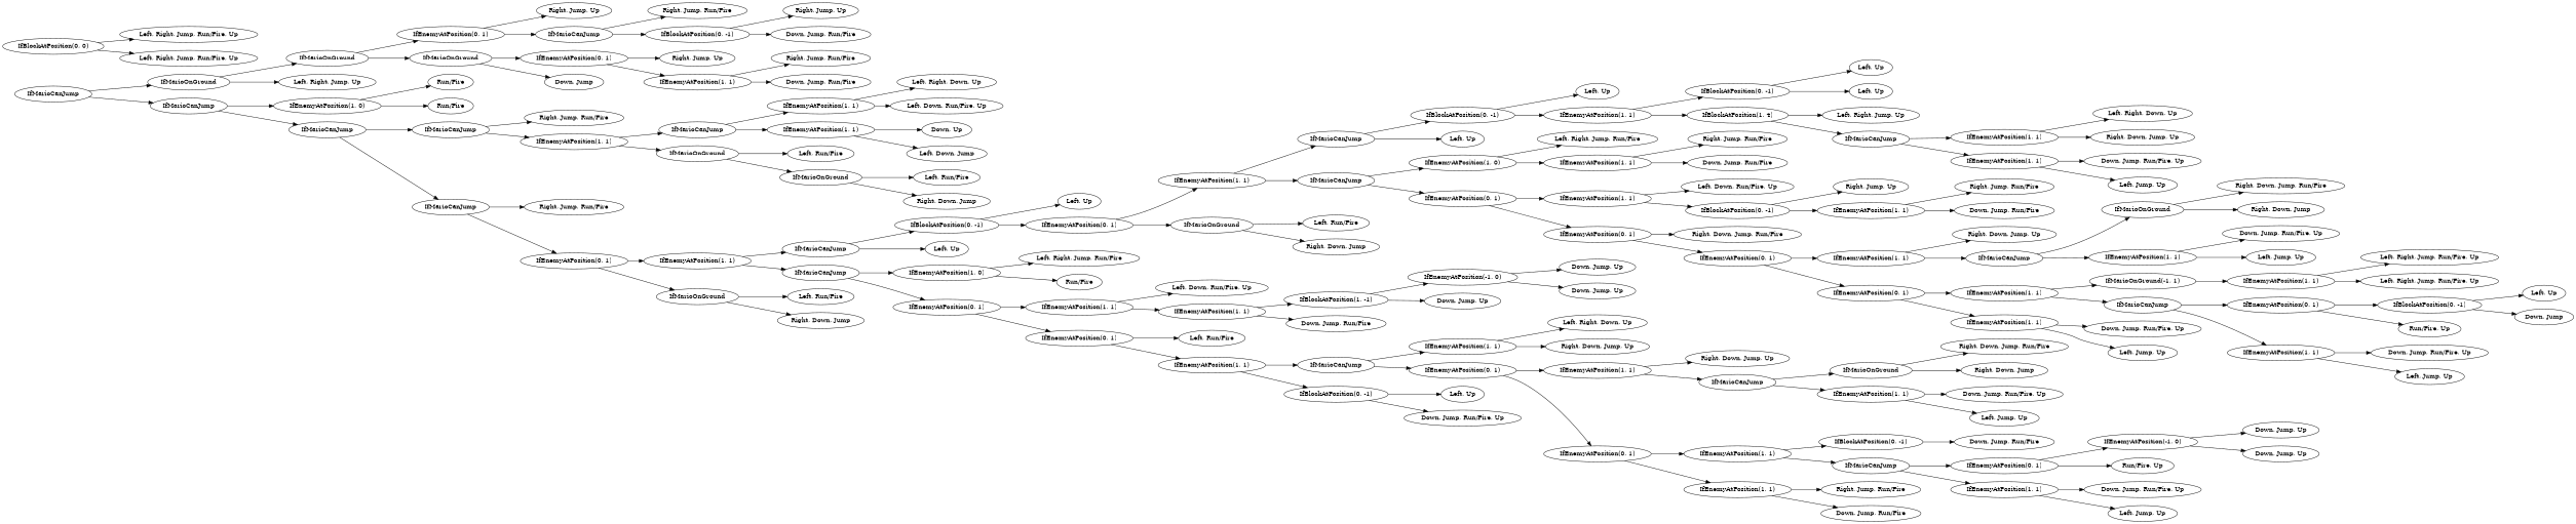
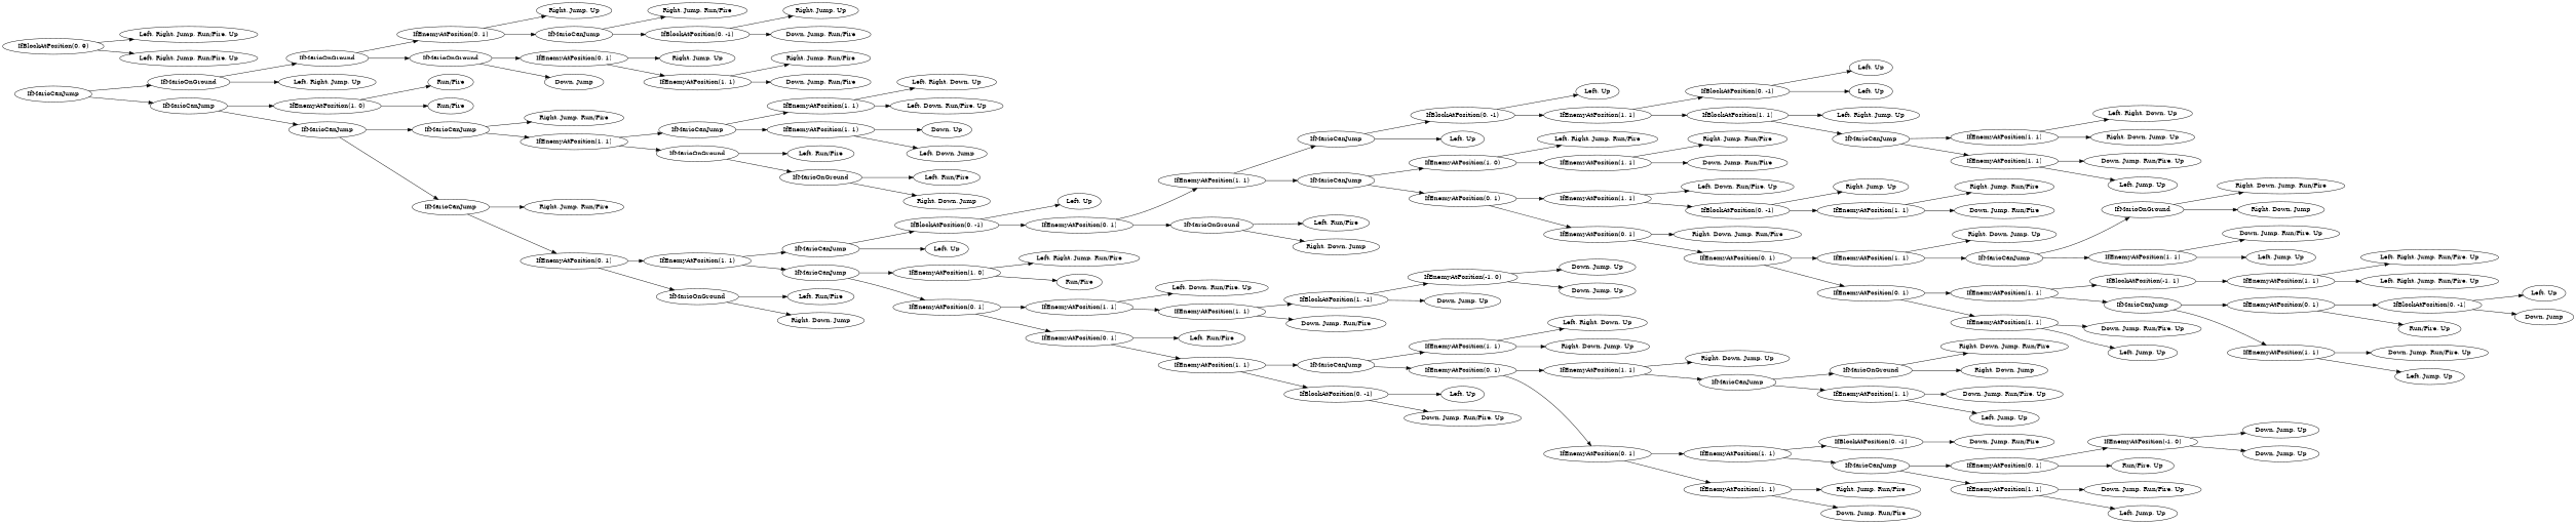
  digraph {
    rankdir=LR
    n1 [label=IfMarioCanJump]
    n2 [label=IfMarioOnGround]
    n3 [label=IfMarioCanJump]
    n4 [label=IfMarioOnGround]
    n5 [label="Left, Right, Jump, Up"]
    n6 [label="IfEnemyAtPosition(1, 0)"]
    n7 [label=IfMarioCanJump]
    n8 [label="IfEnemyAtPosition(0, 1)"]
    n9 [label=IfMarioOnGround]
    n10 [label="Right, Jump, Up"]
    n11 [label=IfMarioCanJump]
    n12 [label="IfEnemyAtPosition(0, 1)"]
    n13 [label="Down, Jump"]
    n14 [label="Right, Jump, Run/Fire"]
    n15 [label="IfBlockAtPosition(0, -1)"]
    n16 [label="Right, Jump, Up"]
    n17 [label="Down, Jump, Run/Fire"]
    n18 [label="Right, Jump, Up"]
    n19 [label="IfEnemyAtPosition(1, 1)"]
    n20 [label="Right, Jump, Run/Fire"]
    n21 [label="Down, Jump, Run/Fire"]
    n22 [label="Run/Fire"]
    n23 [label="Run/Fire"]
    n24 [label=IfMarioCanJump]
    n25 [label=IfMarioCanJump]
    n26 [label="Right, Jump, Run/Fire"]
    n27 [label="IfEnemyAtPosition(1, 1)"]
    n28 [label="Right, Jump, Run/Fire"]
    n29 [label="IfEnemyAtPosition(0, 1)"]
    n30 [label=IfMarioCanJump]
    n31 [label=IfMarioOnGround]
    n32 [label="IfEnemyAtPosition(1, 1)"]
    n33 [label="IfEnemyAtPosition(1, 1)"]
    n34 [label="Left, Run/Fire"]
    n35 [label=IfMarioOnGround]
    n36 [label="Left, Right, Down, Up"]
    n37 [label="Left, Down, Run/Fire, Up"]
    n38 [label="Down, Up"]
    n39 [label="Left, Down, Jump"]
    n40 [label="Left, Run/Fire"]
    n41 [label="Right, Down, Jump"]
    n42 [label="IfEnemyAtPosition(1, 1)"]
    n43 [label=IfMarioOnGround]
    n44 [label=IfMarioCanJump]
    n45 [label=IfMarioCanJump]
    n46 [label="Left, Run/Fire"]
    n47 [label="Right, Down, Jump"]
    n48 [label="IfBlockAtPosition(0, -1)"]
    n49 [label="Left, Up"]
    n50 [label="IfEnemyAtPosition(1, 0)"]
    n51 [label="IfEnemyAtPosition(0, 1)"]
    n52 [label="Left, Up"]
    n53 [label="IfEnemyAtPosition(0, 1)"]
    n54 [label="IfEnemyAtPosition(1, 1)"]
    n55 [label=IfMarioOnGround]
    n56 [label=IfMarioCanJump]
    n57 [label=IfMarioCanJump]
    n58 [label="Left, Run/Fire"]
    n59 [label="Right, Down, Jump"]
    n60 [label="IfBlockAtPosition(0, -1)"]
    n61 [label="Left, Up"]
    n62 [label="IfEnemyAtPosition(1, 0)"]
    n63 [label="IfEnemyAtPosition(0, 1)"]
    n64 [label="Left, Up"]
    n65 [label="IfEnemyAtPosition(1, 1)"]
    n66 [label="IfBlockAtPosition(0, -1)"]
-   n67 [label="IfBlockAtPosition(1, 4)"]
+   n67 [label="IfBlockAtPosition(1, 1)"]
    n68 [label="Left, Up"]
    n69 [label="Left, Up"]
    n70 [label="Left, Right, Jump, Up"]
    n71 [label=IfMarioCanJump]
    n72 [label="IfEnemyAtPosition(1, 1)"]
    n73 [label="IfEnemyAtPosition(1, 1)"]
    n74 [label="Left, Right, Down, Up"]
    n75 [label="Right, Down, Jump, Up"]
    n76 [label="Down, Jump, Run/Fire, Up"]
    n77 [label="Left, Jump, Up"]
    n78 [label="Left, Right, Jump, Run/Fire"]
    n79 [label="IfEnemyAtPosition(1, 1)"]
    n80 [label="IfEnemyAtPosition(1, 1)"]
    n81 [label="IfEnemyAtPosition(0, 1)"]
    n82 [label="Right, Jump, Run/Fire"]
    n83 [label="Down, Jump, Run/Fire"]
    n84 [label="Left, Down, Run/Fire, Up"]
    n85 [label="IfBlockAtPosition(0, -1)"]
    n86 [label="Right, Down, Jump, Run/Fire"]
    n87 [label="IfEnemyAtPosition(0, 1)"]
    n88 [label="Right, Jump, Up"]
    n89 [label="IfEnemyAtPosition(1, 1)"]
    n90 [label="Right, Jump, Run/Fire"]
    n91 [label="Down, Jump, Run/Fire"]
    n92 [label="IfEnemyAtPosition(1, 1)"]
    n93 [label="IfEnemyAtPosition(0, 1)"]
    n94 [label="Right, Down, Jump, Up"]
    n95 [label=IfMarioCanJump]
    n96 [label="IfEnemyAtPosition(1, 1)"]
    n97 [label="IfEnemyAtPosition(1, 1)"]
    n98 [label=IfMarioOnGround]
    n99 [label="IfEnemyAtPosition(1, 1)"]
    n100 [label="Right, Down, Jump, Run/Fire"]
    n101 [label="Right, Down, Jump"]
    n102 [label="Down, Jump, Run/Fire, Up"]
    n103 [label="Left, Jump, Up"]
-   n104 [label="IfMarioOnGround(-1, 1)"]
+   n104 [label="IfBlockAtPosition(-1, 1)"]
    n105 [label=IfMarioCanJump]
    n106 [label="Down, Jump, Run/Fire, Up"]
    n107 [label="Left, Jump, Up"]
    n108 [label="IfEnemyAtPosition(1, 1)"]
    n109 [label="IfEnemyAtPosition(0, 1)"]
    n110 [label="IfEnemyAtPosition(1, 1)"]
    n111 [label="Left, Right, Jump, Run/Fire, Up"]
    n112 [label="Left, Right, Jump, Run/Fire, Up"]
-   n113 [label="IfBlockAtPosition(0, 0)"]
+   n113 [label="IfBlockAtPosition(0, 9)"]
    n114 [label="Left, Right, Jump, Run/Fire, Up"]
    n115 [label="Left, Right, Jump, Run/Fire, Up"]
    n116 [label="IfBlockAtPosition(0, -1)"]
    n117 [label="Run/Fire, Up"]
    n118 [label="Down, Jump, Run/Fire, Up"]
    n119 [label="Left, Jump, Up"]
    n120 [label="Left, Up"]
    n121 [label="Down, Jump"]
    n122 [label="Left, Right, Jump, Run/Fire"]
    n123 [label="Run/Fire"]
    n124 [label="IfEnemyAtPosition(1, 1)"]
    n125 [label="IfEnemyAtPosition(0, 1)"]
    n126 [label="Left, Down, Run/Fire, Up"]
    n127 [label="IfEnemyAtPosition(1, 1)"]
    n128 [label="Left, Run/Fire"]
    n129 [label="IfEnemyAtPosition(1, 1)"]
    n130 [label="IfBlockAtPosition(1, -1)"]
    n131 [label="Down, Jump, Run/Fire"]
    n132 [label="IfEnemyAtPosition(-1, 0)"]
    n133 [label="Down, Jump, Up"]
    n134 [label="Down, Jump, Up"]
    n135 [label="Down, Jump, Up"]
    n136 [label=IfMarioCanJump]
    n137 [label="IfBlockAtPosition(0, -1)"]
    n138 [label="IfEnemyAtPosition(1, 1)"]
    n139 [label="IfEnemyAtPosition(0, 1)"]
    n140 [label="Left, Up"]
    n141 [label="Down, Jump, Run/Fire, Up"]
    n142 [label="Left, Right, Down, Up"]
    n143 [label="Right, Down, Jump, Up"]
    n144 [label="IfEnemyAtPosition(1, 1)"]
    n145 [label="IfEnemyAtPosition(0, 1)"]
    n146 [label="Right, Down, Jump, Up"]
    n147 [label=IfMarioCanJump]
    n148 [label="IfEnemyAtPosition(1, 1)"]
    n149 [label="IfEnemyAtPosition(1, 1)"]
    n150 [label=IfMarioOnGround]
    n151 [label="IfEnemyAtPosition(1, 1)"]
    n152 [label="Right, Down, Jump, Run/Fire"]
    n153 [label="Right, Down, Jump"]
    n154 [label="Down, Jump, Run/Fire, Up"]
    n155 [label="Left, Jump, Up"]
    n156 [label="IfBlockAtPosition(0, -1)"]
    n157 [label=IfMarioCanJump]
    n158 [label="Right, Jump, Run/Fire"]
    n159 [label="Down, Jump, Run/Fire"]
    n160 [label="Down, Jump, Run/Fire"]
    n161 [label="IfEnemyAtPosition(0, 1)"]
    n162 [label="IfEnemyAtPosition(1, 1)"]
    n163 [label="IfEnemyAtPosition(-1, 0)"]
    n164 [label="Run/Fire, Up"]
    n165 [label="Down, Jump, Run/Fire, Up"]
    n166 [label="Left, Jump, Up"]
    n167 [label="Down, Jump, Up"]
    n168 [label="Down, Jump, Up"]
    n1 -> n2
    n1 -> n3
    n2 -> n4
    n2 -> n5
    n3 -> n6
    n3 -> n7
    n4 -> n8
    n4 -> n9
    n6 -> n22
    n6 -> n23
    n7 -> n24
    n7 -> n25
    n8 -> n10
    n8 -> n11
    n9 -> n12
    n9 -> n13
    n11 -> n14
    n11 -> n15
    n12 -> n18
    n12 -> n19
    n15 -> n16
    n15 -> n17
    n19 -> n20
    n19 -> n21
    n24 -> n26
    n24 -> n27
    n25 -> n28
    n25 -> n29
    n27 -> n30
    n27 -> n31
    n29 -> n42
    n29 -> n43
    n30 -> n32
    n30 -> n33
    n31 -> n34
    n31 -> n35
    n32 -> n36
    n32 -> n37
    n33 -> n38
    n33 -> n39
    n35 -> n40
    n35 -> n41
    n42 -> n44
    n42 -> n45
    n43 -> n46
    n43 -> n47
    n44 -> n48
    n44 -> n49
    n45 -> n50
    n45 -> n51
    n48 -> n52
    n48 -> n53
    n50 -> n122
    n50 -> n123
    n51 -> n124
    n51 -> n125
    n53 -> n54
    n53 -> n55
    n54 -> n56
    n54 -> n57
    n55 -> n58
    n55 -> n59
    n56 -> n60
    n56 -> n61
    n57 -> n62
    n57 -> n63
    n60 -> n64
    n60 -> n65
    n62 -> n78
    n62 -> n79
    n63 -> n80
    n63 -> n81
    n65 -> n66
    n65 -> n67
    n66 -> n68
    n66 -> n69
    n67 -> n70
    n67 -> n71
    n71 -> n72
    n71 -> n73
    n72 -> n74
    n72 -> n75
    n73 -> n76
    n73 -> n77
    n79 -> n82
    n79 -> n83
    n80 -> n84
    n80 -> n85
    n81 -> n86
    n81 -> n87
    n85 -> n88
    n85 -> n89
    n87 -> n92
    n87 -> n93
    n89 -> n90
    n89 -> n91
    n92 -> n94
    n92 -> n95
    n93 -> n96
    n93 -> n97
    n95 -> n98
    n95 -> n99
    n96 -> n104
    n96 -> n105
    n97 -> n106
    n97 -> n107
    n98 -> n100
    n98 -> n101
    n99 -> n102
    n99 -> n103
    n104 -> n108
    n105 -> n109
    n105 -> n110
    n108 -> n111
    n108 -> n112
    n109 -> n116
    n109 -> n117
    n110 -> n118
    n110 -> n119
    n113 -> n114
    n113 -> n115
    n116 -> n120
    n116 -> n121
    n124 -> n126
    n124 -> n127
    n125 -> n128
    n125 -> n129
    n127 -> n130
    n127 -> n131
    n129 -> n136
    n129 -> n137
    n130 -> n132
    n130 -> n133
    n132 -> n134
    n132 -> n135
    n136 -> n138
    n136 -> n139
    n137 -> n140
    n137 -> n141
    n138 -> n142
    n138 -> n143
    n139 -> n144
    n139 -> n145
    n144 -> n146
    n144 -> n147
    n145 -> n148
    n145 -> n149
    n147 -> n150
    n147 -> n151
    n148 -> n156
    n148 -> n157
    n149 -> n158
    n149 -> n159
    n150 -> n152
    n150 -> n153
    n151 -> n154
    n151 -> n155
    n156 -> n160
    n157 -> n161
    n157 -> n162
    n161 -> n163
    n161 -> n164
    n162 -> n165
    n162 -> n166
    n163 -> n167
    n163 -> n168
  }
